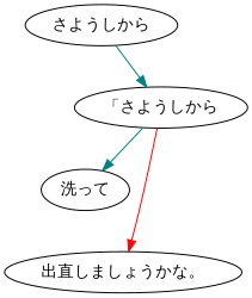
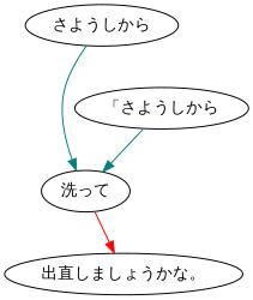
  digraph {
    fontname=Oswald
    node [fontname=Oswald]
    edge [color=teal fontname=Oswald]
    n1 [label="「さようしから"]
    n2 [label="洗って"]
    n3 [label="出直しましょうかな。"]
    n4 [label="さようしから"]
    n1 -> n2
-   n1 -> n3 [color=red]
-   n4 -> n1
+   n2 -> n3 [color=red]
+   n4 -> n2
  }
